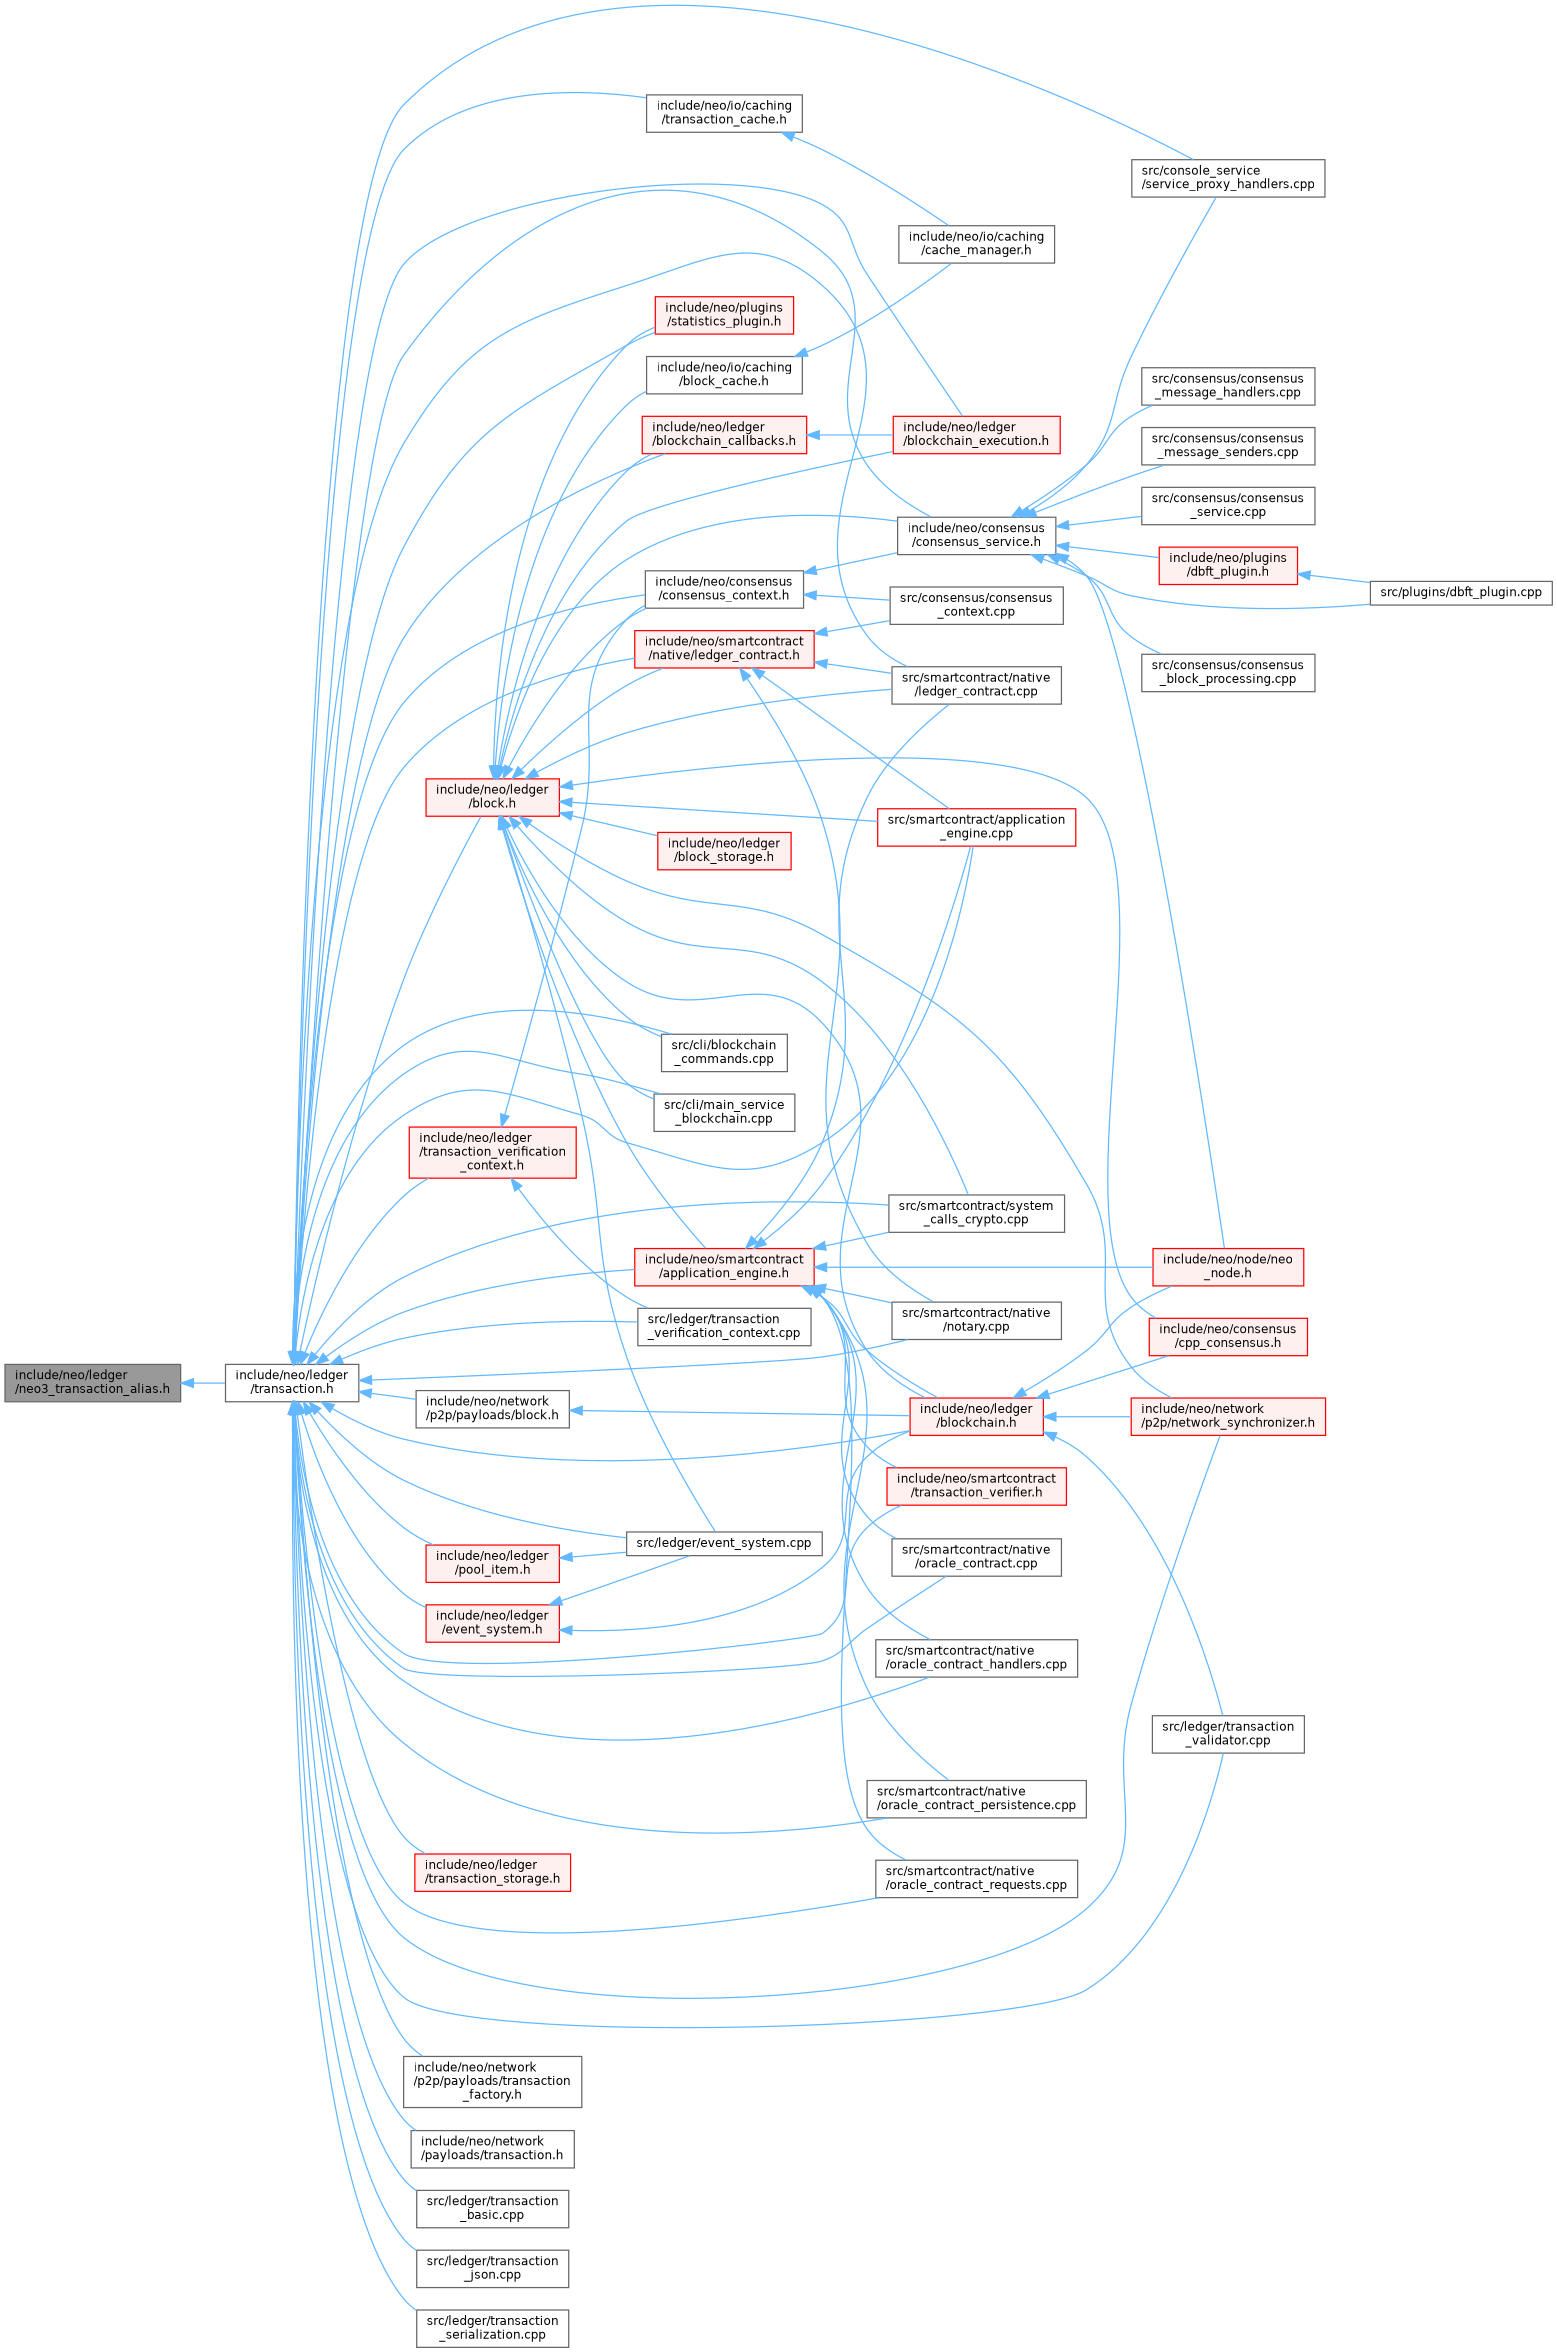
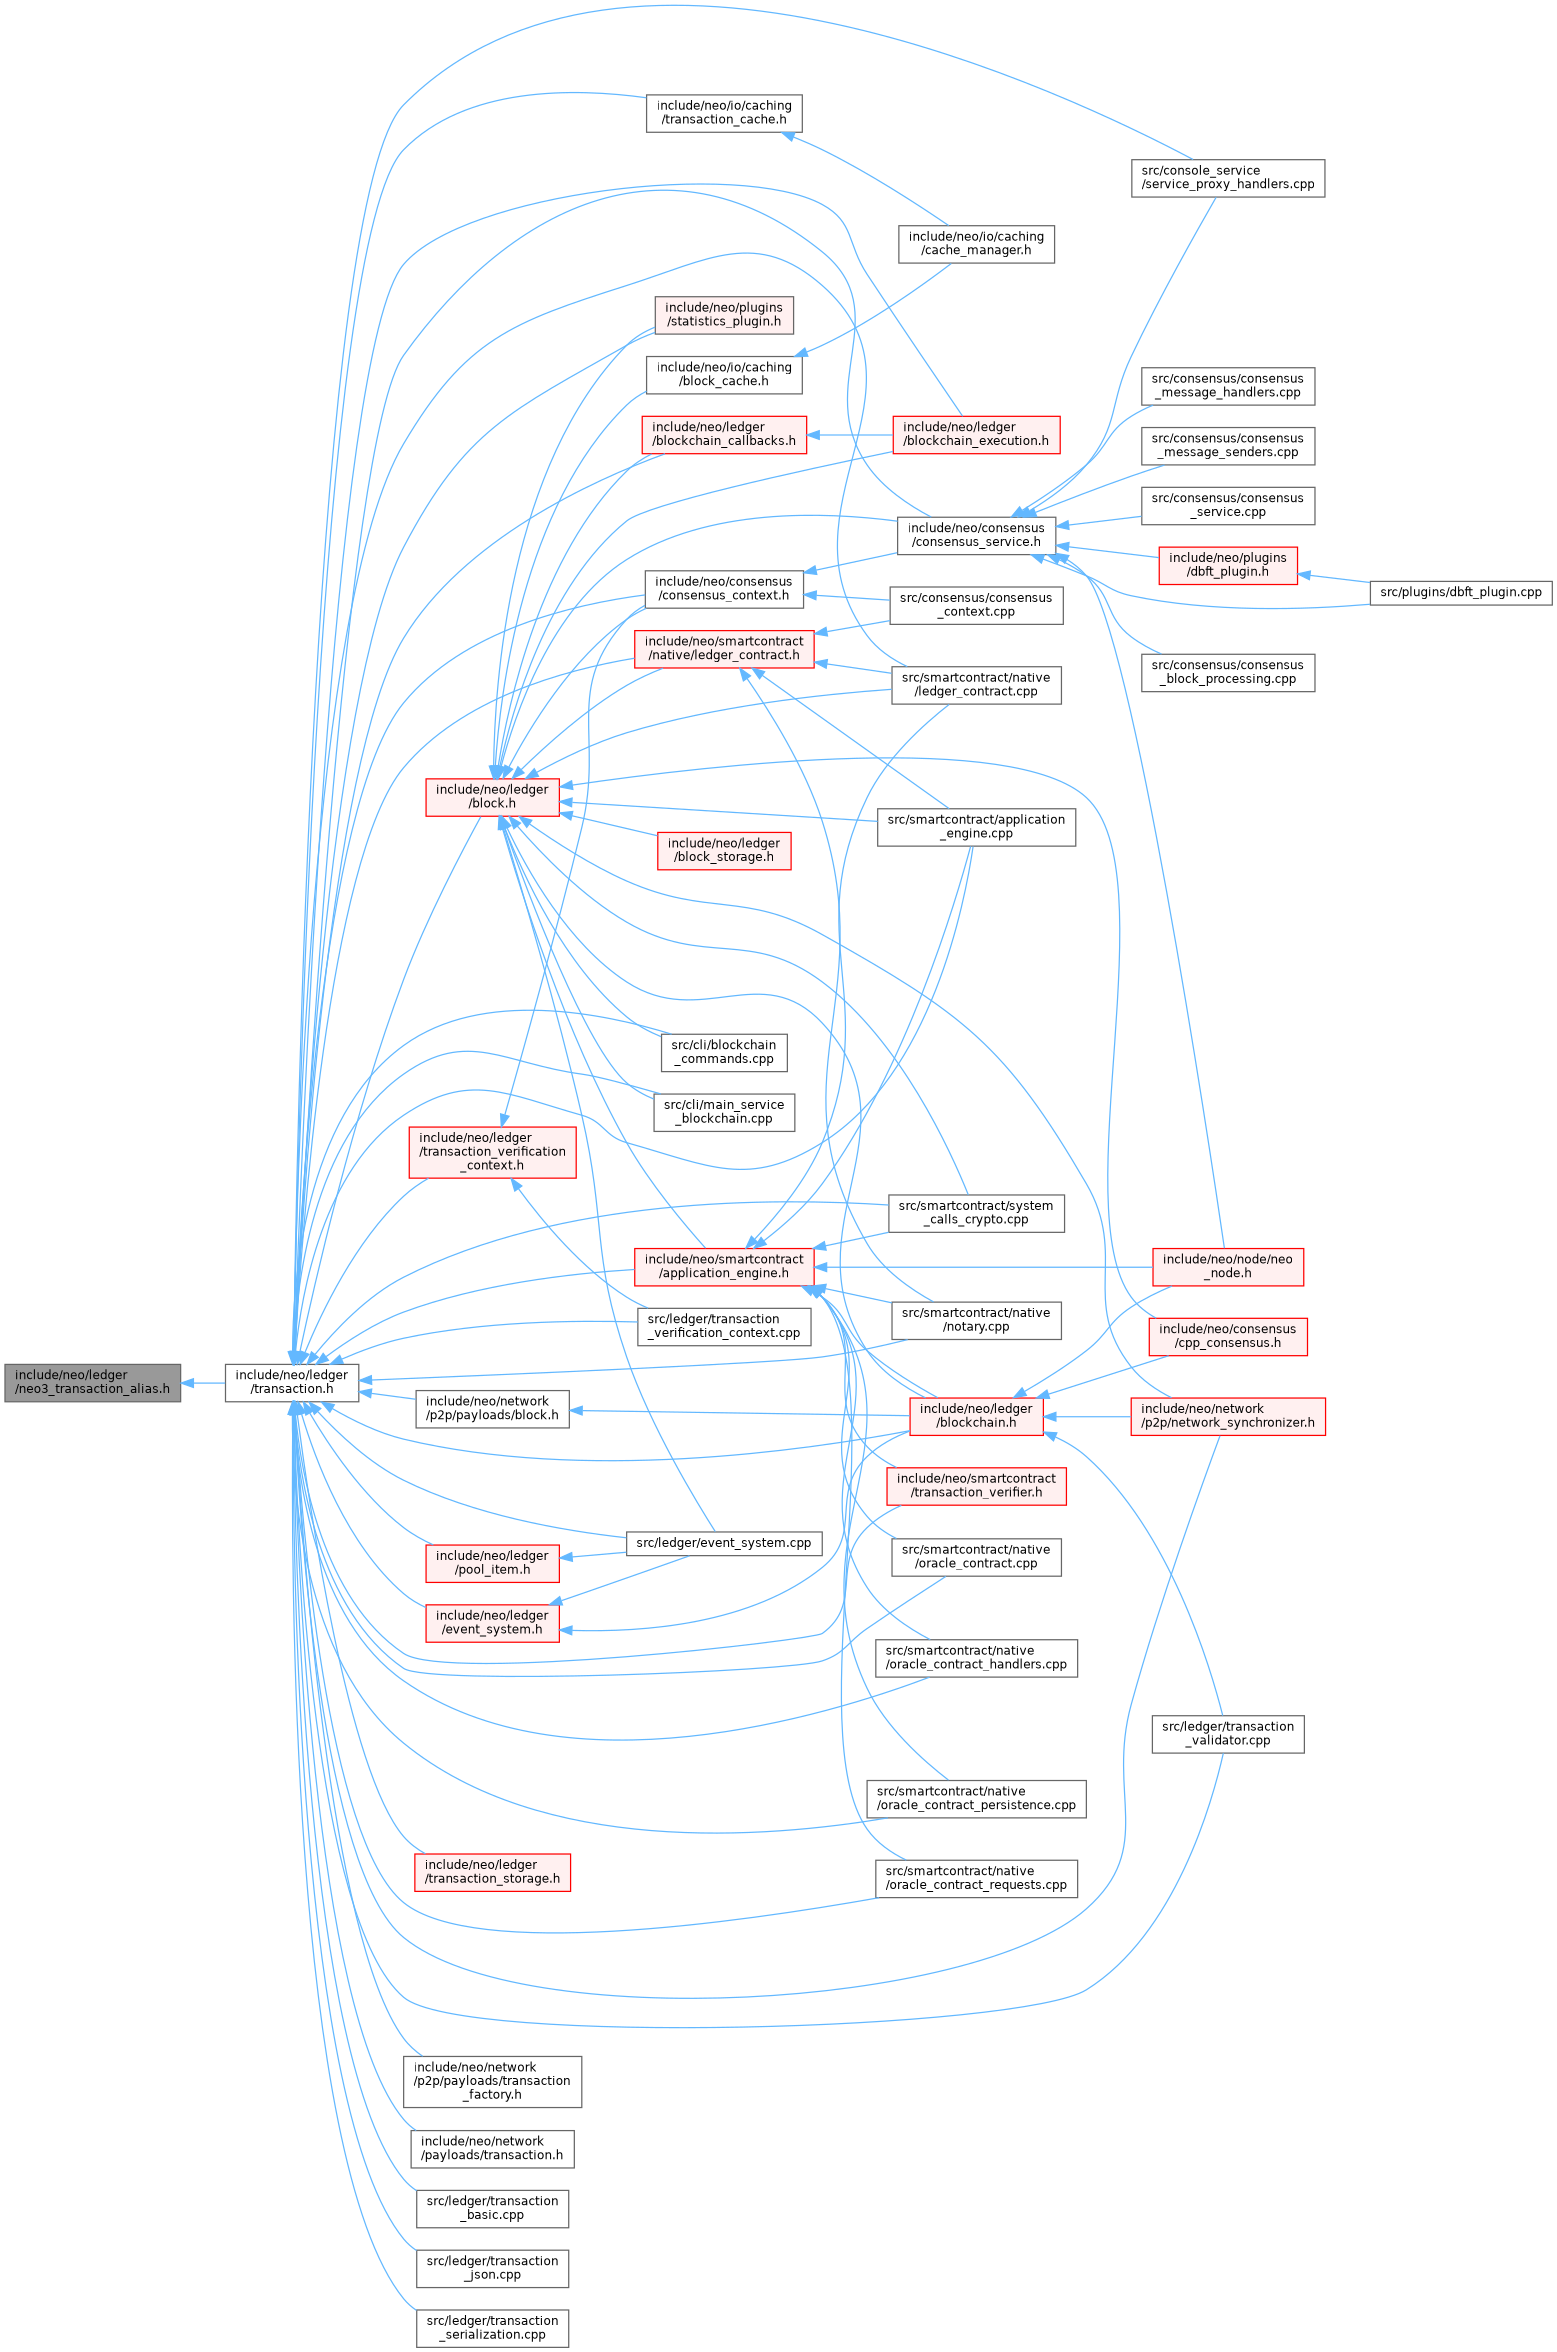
  digraph {
    rankdir=LR
    node [color=grey40 fillcolor=white fontname=Helvetica fontsize=10 shape=box style=filled]
    edge [color=steelblue1 dir=back fontname=Helvetica fontsize=10 labelfontname=Helvetica labelfontsize=10 style=solid]
    n1 [color=gray40 fillcolor=grey60 fontcolor=black height=0.2 label="include/neo/ledger\l/neo3_transaction_alias.h" width=0.4]
    n2 [height=0.2 label="include/neo/ledger\l/transaction.h" width=0.4]
    n3 [height=0.2 label="include/neo/consensus\l/consensus_context.h" width=0.4]
    n4 [height=0.2 label="include/neo/consensus\l/consensus_service.h" width=0.4]
    n5 [height=0.2 label="src/console_service\l/service_proxy_handlers.cpp" width=0.4]
    n6 [height=0.2 label="include/neo/io/caching\l/transaction_cache.h" width=0.4]
    n7 [color=red fillcolor="#FFF0F0" height=0.2 label="include/neo/ledger\l/block.h" width=0.4]
    n8 [color=red fillcolor="#FFF0F0" height=0.2 label="include/neo/ledger\l/blockchain.h" width=0.4]
    n9 [color=red fillcolor="#FFF0F0" height=0.2 label="include/neo/network\l/p2p/network_synchronizer.h" width=0.4]
    n10 [height=0.2 label="src/ledger/transaction\l_validator.cpp" width=0.4]
    n11 [color=red fillcolor="#FFF0F0" height=0.2 label="include/neo/ledger\l/blockchain_callbacks.h" width=0.4]
    n12 [color=red fillcolor="#FFF0F0" height=0.2 label="include/neo/ledger\l/blockchain_execution.h" width=0.4]
-   n13 [color=red fillcolor="#FFF0F0" height=0.2 label="include/neo/plugins\l/statistics_plugin.h" width=0.4]
+   n13 [fillcolor="#FFF0F0" height=0.2 label="include/neo/plugins\l/statistics_plugin.h" width=0.4]
    n14 [color=red fillcolor="#FFF0F0" height=0.2 label="include/neo/smartcontract\l/application_engine.h" width=0.4]
    n15 [color=red fillcolor="#FFF0F0" height=0.2 label="include/neo/smartcontract\l/transaction_verifier.h" width=0.4]
-   n16 [color=red height=0.2 label="src/smartcontract/application\l_engine.cpp" width=0.4]
+   n16 [height=0.2 label="src/smartcontract/application\l_engine.cpp" width=0.4]
    n17 [height=0.2 label="src/smartcontract/native\l/ledger_contract.cpp" width=0.4]
    n18 [height=0.2 label="src/smartcontract/native\l/notary.cpp" width=0.4]
    n19 [height=0.2 label="src/smartcontract/native\l/oracle_contract.cpp" width=0.4]
    n20 [height=0.2 label="src/smartcontract/native\l/oracle_contract_handlers.cpp" width=0.4]
    n21 [height=0.2 label="src/smartcontract/native\l/oracle_contract_persistence.cpp" width=0.4]
    n22 [height=0.2 label="src/smartcontract/native\l/oracle_contract_requests.cpp" width=0.4]
    n23 [height=0.2 label="src/smartcontract/system\l_calls_crypto.cpp" width=0.4]
    n24 [color=red fillcolor="#FFF0F0" height=0.2 label="include/neo/smartcontract\l/native/ledger_contract.h" width=0.4]
    n25 [height=0.2 label="src/cli/blockchain\l_commands.cpp" width=0.4]
    n26 [height=0.2 label="src/cli/main_service\l_blockchain.cpp" width=0.4]
    n27 [height=0.2 label="src/ledger/event_system.cpp" width=0.4]
    n28 [color=red fillcolor="#FFF0F0" height=0.2 label="include/neo/ledger\l/event_system.h" width=0.4]
    n29 [color=red fillcolor="#FFF0F0" height=0.2 label="include/neo/ledger\l/pool_item.h" width=0.4]
    n30 [color=red fillcolor="#FFF0F0" height=0.2 label="include/neo/ledger\l/transaction_storage.h" width=0.4]
    n31 [color=red fillcolor="#FFF0F0" height=0.2 label="include/neo/ledger\l/transaction_verification\l_context.h" width=0.4]
    n32 [height=0.2 label="src/ledger/transaction\l_verification_context.cpp" width=0.4]
    n33 [height=0.2 label="include/neo/network\l/p2p/payloads/block.h" width=0.4]
    n34 [height=0.2 label="include/neo/network\l/p2p/payloads/transaction\l_factory.h" width=0.4]
    n35 [height=0.2 label="include/neo/network\l/payloads/transaction.h" width=0.4]
    n36 [height=0.2 label="src/ledger/transaction\l_basic.cpp" width=0.4]
    n37 [height=0.2 label="src/ledger/transaction\l_json.cpp" width=0.4]
    n38 [height=0.2 label="src/ledger/transaction\l_serialization.cpp" width=0.4]
    n39 [height=0.2 label="src/consensus/consensus\l_context.cpp" width=0.4]
    n40 [color=red fillcolor="#FFF0F0" height=0.2 label="include/neo/node/neo\l_node.h" width=0.4]
    n41 [color=red fillcolor="#FFF0F0" height=0.2 label="include/neo/plugins\l/dbft_plugin.h" width=0.4]
    n42 [height=0.2 label="src/plugins/dbft_plugin.cpp" width=0.4]
    n43 [height=0.2 label="src/consensus/consensus\l_block_processing.cpp" width=0.4]
    n44 [height=0.2 label="src/consensus/consensus\l_message_handlers.cpp" width=0.4]
    n45 [height=0.2 label="src/consensus/consensus\l_message_senders.cpp" width=0.4]
    n46 [height=0.2 label="src/consensus/consensus\l_service.cpp" width=0.4]
    n47 [height=0.2 label="include/neo/io/caching\l/cache_manager.h" width=0.4]
    n48 [color=red fillcolor="#FFF0F0" height=0.2 label="include/neo/consensus\l/cpp_consensus.h" width=0.4]
    n49 [height=0.2 label="include/neo/io/caching\l/block_cache.h" width=0.4]
    n50 [color=red fillcolor="#FFF0F0" height=0.2 label="include/neo/ledger\l/block_storage.h" width=0.4]
    n1 -> n2
    n2 -> n3
    n2 -> n4
    n2 -> n5
    n2 -> n6
    n2 -> n7
    n2 -> n8
    n2 -> n9
    n2 -> n10
    n2 -> n11
    n2 -> n12
    n2 -> n13
    n2 -> n14
    n2 -> n15
    n2 -> n16
    n2 -> n17
    n2 -> n18
    n2 -> n19
    n2 -> n20
    n2 -> n21
    n2 -> n22
    n2 -> n23
    n2 -> n24
    n2 -> n25
    n2 -> n26
    n2 -> n27
    n2 -> n28
    n2 -> n29
    n2 -> n30
    n2 -> n31
    n2 -> n32
    n2 -> n33
    n2 -> n34
    n2 -> n35
    n2 -> n36
    n2 -> n37
    n2 -> n38
    n3 -> n4
    n3 -> n39
    n4 -> n5
    n4 -> n40
    n4 -> n41
    n4 -> n42
    n4 -> n43
    n4 -> n44
    n4 -> n45
    n4 -> n46
    n6 -> n47
    n7 -> n3
    n7 -> n4
    n7 -> n8
    n7 -> n9
    n7 -> n11
    n7 -> n12
    n7 -> n13
    n7 -> n14
    n7 -> n16
    n7 -> n17
    n7 -> n23
    n7 -> n24
    n7 -> n25
    n7 -> n26
    n7 -> n27
    n7 -> n48
    n7 -> n49
    n7 -> n50
    n8 -> n9
    n8 -> n10
    n8 -> n40
    n8 -> n48
    n11 -> n12
    n14 -> n8
    n14 -> n15
    n14 -> n16
    n14 -> n17
    n14 -> n18
    n14 -> n19
    n14 -> n20
    n14 -> n21
    n14 -> n22
    n14 -> n23
    n14 -> n40
    n24 -> n16
    n24 -> n17
    n24 -> n18
    n24 -> n39
    n28 -> n8
    n28 -> n27
    n29 -> n27
    n31 -> n3
    n31 -> n32
    n33 -> n8
    n41 -> n42
    n49 -> n47
  }
